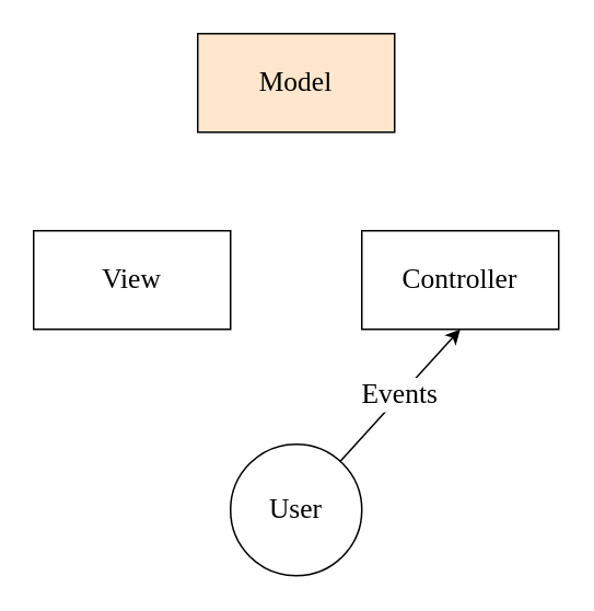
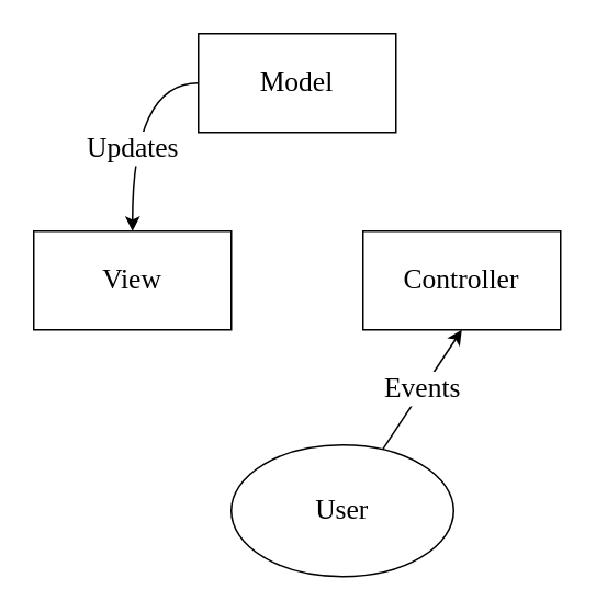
  <mxCell id="0" />
  <mxCell id="1" parent="0" />
- <mxCell id="3" value="&lt;font style=&quot;font-size: 17px&quot;&gt;Model&lt;/font&gt;" style="rounded=0;whiteSpace=wrap;html=1;fontFamily=Times New Roman;fontSize=14;fillColor=#ffe6cc;" vertex="1" parent="1"><mxGeometry x="120" y="20" width="120" height="60" as="geometry" /></mxCell>
+ <mxCell id="2" value="Updates" style="edgeStyle=orthogonalEdgeStyle;curved=1;rounded=0;orthogonalLoop=1;jettySize=auto;html=1;exitX=0;exitY=0.5;exitDx=0;exitDy=0;entryX=0.5;entryY=0;entryDx=0;entryDy=0;fontFamily=Times New Roman;fontSize=17;" edge="1" parent="1" source="3" target="5"><mxGeometry x="0.231" relative="1" as="geometry"><mxPoint as="offset" /></mxGeometry></mxCell>
+ <mxCell id="3" value="&lt;font style=&quot;font-size: 17px&quot;&gt;Model&lt;/font&gt;" style="rounded=0;whiteSpace=wrap;html=1;fontFamily=Times New Roman;fontSize=14;" vertex="1" parent="1"><mxGeometry x="120" y="20" width="120" height="60" as="geometry" /></mxCell>
  <mxCell id="4" value="&lt;font style=&quot;font-size: 17px&quot;&gt;Controller&lt;/font&gt;" style="rounded=0;whiteSpace=wrap;html=1;fontFamily=Times New Roman;fontSize=14;" vertex="1" parent="1"><mxGeometry x="220" y="140" width="120" height="60" as="geometry" /></mxCell>
  <mxCell id="5" value="&lt;font style=&quot;font-size: 17px&quot;&gt;View&lt;/font&gt;" style="rounded=0;whiteSpace=wrap;html=1;fontFamily=Times New Roman;fontSize=14;" vertex="1" parent="1"><mxGeometry x="20" y="140" width="120" height="60" as="geometry" /></mxCell>
  <mxCell id="6" value="Events" style="rounded=0;orthogonalLoop=1;jettySize=auto;html=1;fontFamily=Times New Roman;fontSize=17;entryX=0.5;entryY=1;entryDx=0;entryDy=0;" edge="1" parent="1" source="7" target="4"><mxGeometry relative="1" as="geometry" /></mxCell>
- <mxCell id="7" value="User" style="ellipse;whiteSpace=wrap;html=1;aspect=fixed;fontFamily=Times New Roman;fontSize=17;" vertex="1" parent="1"><mxGeometry x="140" y="270" width="80" height="80" as="geometry" /></mxCell>
+ <mxCell id="7" value="User" style="ellipse;whiteSpace=wrap;html=1;aspect=fixed;fontFamily=Times New Roman;fontSize=17;" vertex="1" parent="1"><mxGeometry x="140" y="270" width="135" height="80" as="geometry" /></mxCell>
